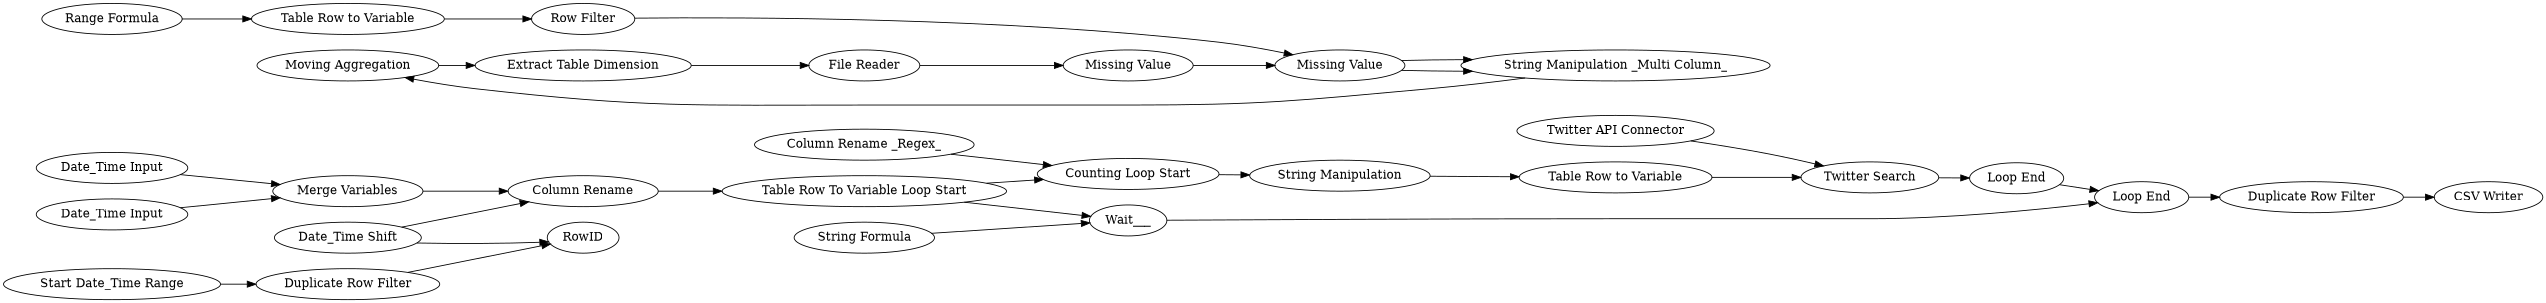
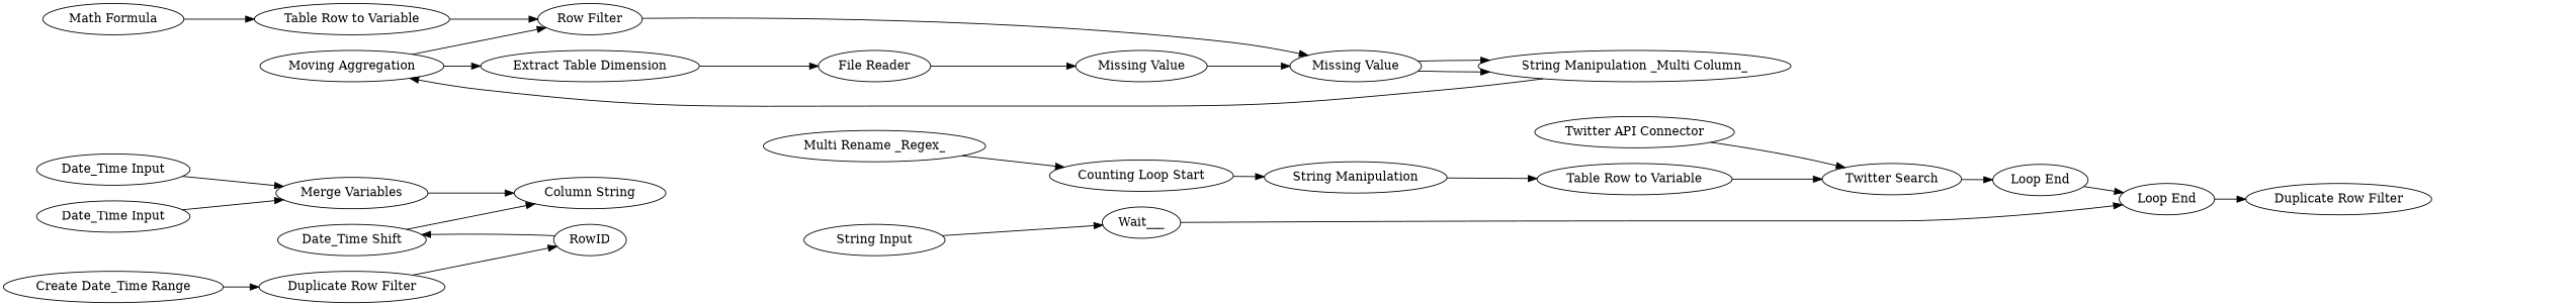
  digraph {
    rankdir=LR
    n1 [label=Wait___]
    n2 [label="Loop End"]
    n3 [label="Duplicate Row Filter"]
    n4 [label="Twitter API Connector"]
    n5 [label="Twitter Search"]
    n6 [label="Loop End"]
    n7 [label="Moving Aggregation"]
    n8 [label="Row Filter"]
    n9 [label="Extract Table Dimension"]
    n10 [label="Missing Value"]
    n11 [label="File Reader"]
    n12 [label="String Manipulation _Multi Column_"]
-   n13 [label="Column Rename _Regex_"]
+   n13 [label="Multi Rename _Regex_"]
    n14 [label="Counting Loop Start"]
-   n15 [label="CSV Writer"]
-   n16 [label="Range Formula"]
+   n16 [label="Math Formula"]
    n17 [label="Table Row to Variable"]
    n18 [label="String Manipulation"]
-   n19 [label="Table Row To Variable Loop Start"]
    n20 [label="Table Row to Variable"]
    n21 [label="Date_Time Input"]
    n22 [label="Merge Variables"]
-   n23 [label="Column Rename"]
-   n24 [label="Start Date_Time Range"]
+   n23 [label="Column String"]
+   n24 [label="Create Date_Time Range"]
    n25 [label="Duplicate Row Filter"]
    n26 [label=RowID]
    n27 [label="Date_Time Shift"]
    n28 [label="Date_Time Input"]
    n29 [label="Missing Value"]
-   n30 [label="String Formula"]
+   n30 [label="String Input"]
    n1 -> n2
    n2 -> n3
-   n3 -> n15
    n4 -> n5
    n5 -> n6
    n6 -> n2
+   n7 -> n8
    n7 -> n9
    n8 -> n10
    n9 -> n11
    n10 -> n12
    n10 -> n12
    n11 -> n29
    n12 -> n7
    n13 -> n14
    n14 -> n18
    n16 -> n17
    n17 -> n8
    n18 -> n20
-   n19 -> n1
-   n19 -> n14
    n20 -> n5
    n21 -> n22
    n22 -> n23
-   n23 -> n19
    n24 -> n25
    n25 -> n26
-   n27 -> n26
+   n26 -> n27
    n27 -> n23
    n28 -> n22
    n29 -> n10
    n30 -> n1
  }
